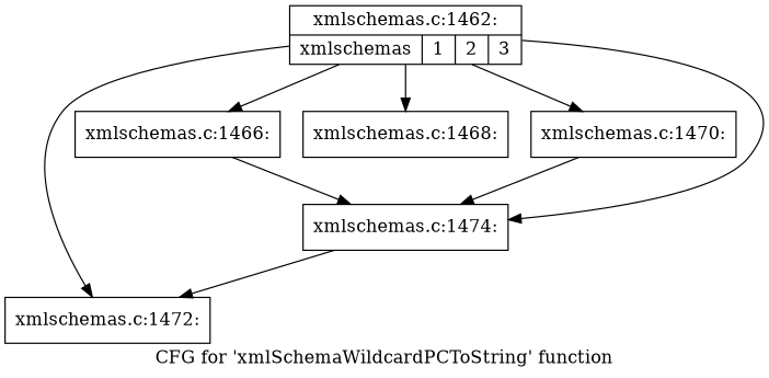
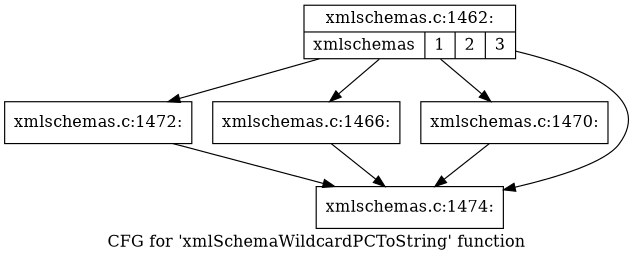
  digraph {
    label="CFG for 'xmlSchemaWildcardPCToString' function"
    node [shape=record]
    n1 [label="{xmlschemas.c:1462:|{<s0>xmlschemas|<s1>1|<s2>2|<s3>3}}"]
    n2 [label="{xmlschemas.c:1472:}"]
    n3 [label="{xmlschemas.c:1466:}"]
-   n4 [label="{xmlschemas.c:1468:}"]
    n5 [label="{xmlschemas.c:1470:}"]
    n6 [label="{xmlschemas.c:1474:}"]
    n1 -> n2
    n1 -> n3
-   n1 -> n4
    n1 -> n5
    n1 -> n6
-   n6 -> n2
+   n2 -> n6
    n3 -> n6
    n5 -> n6
  }
